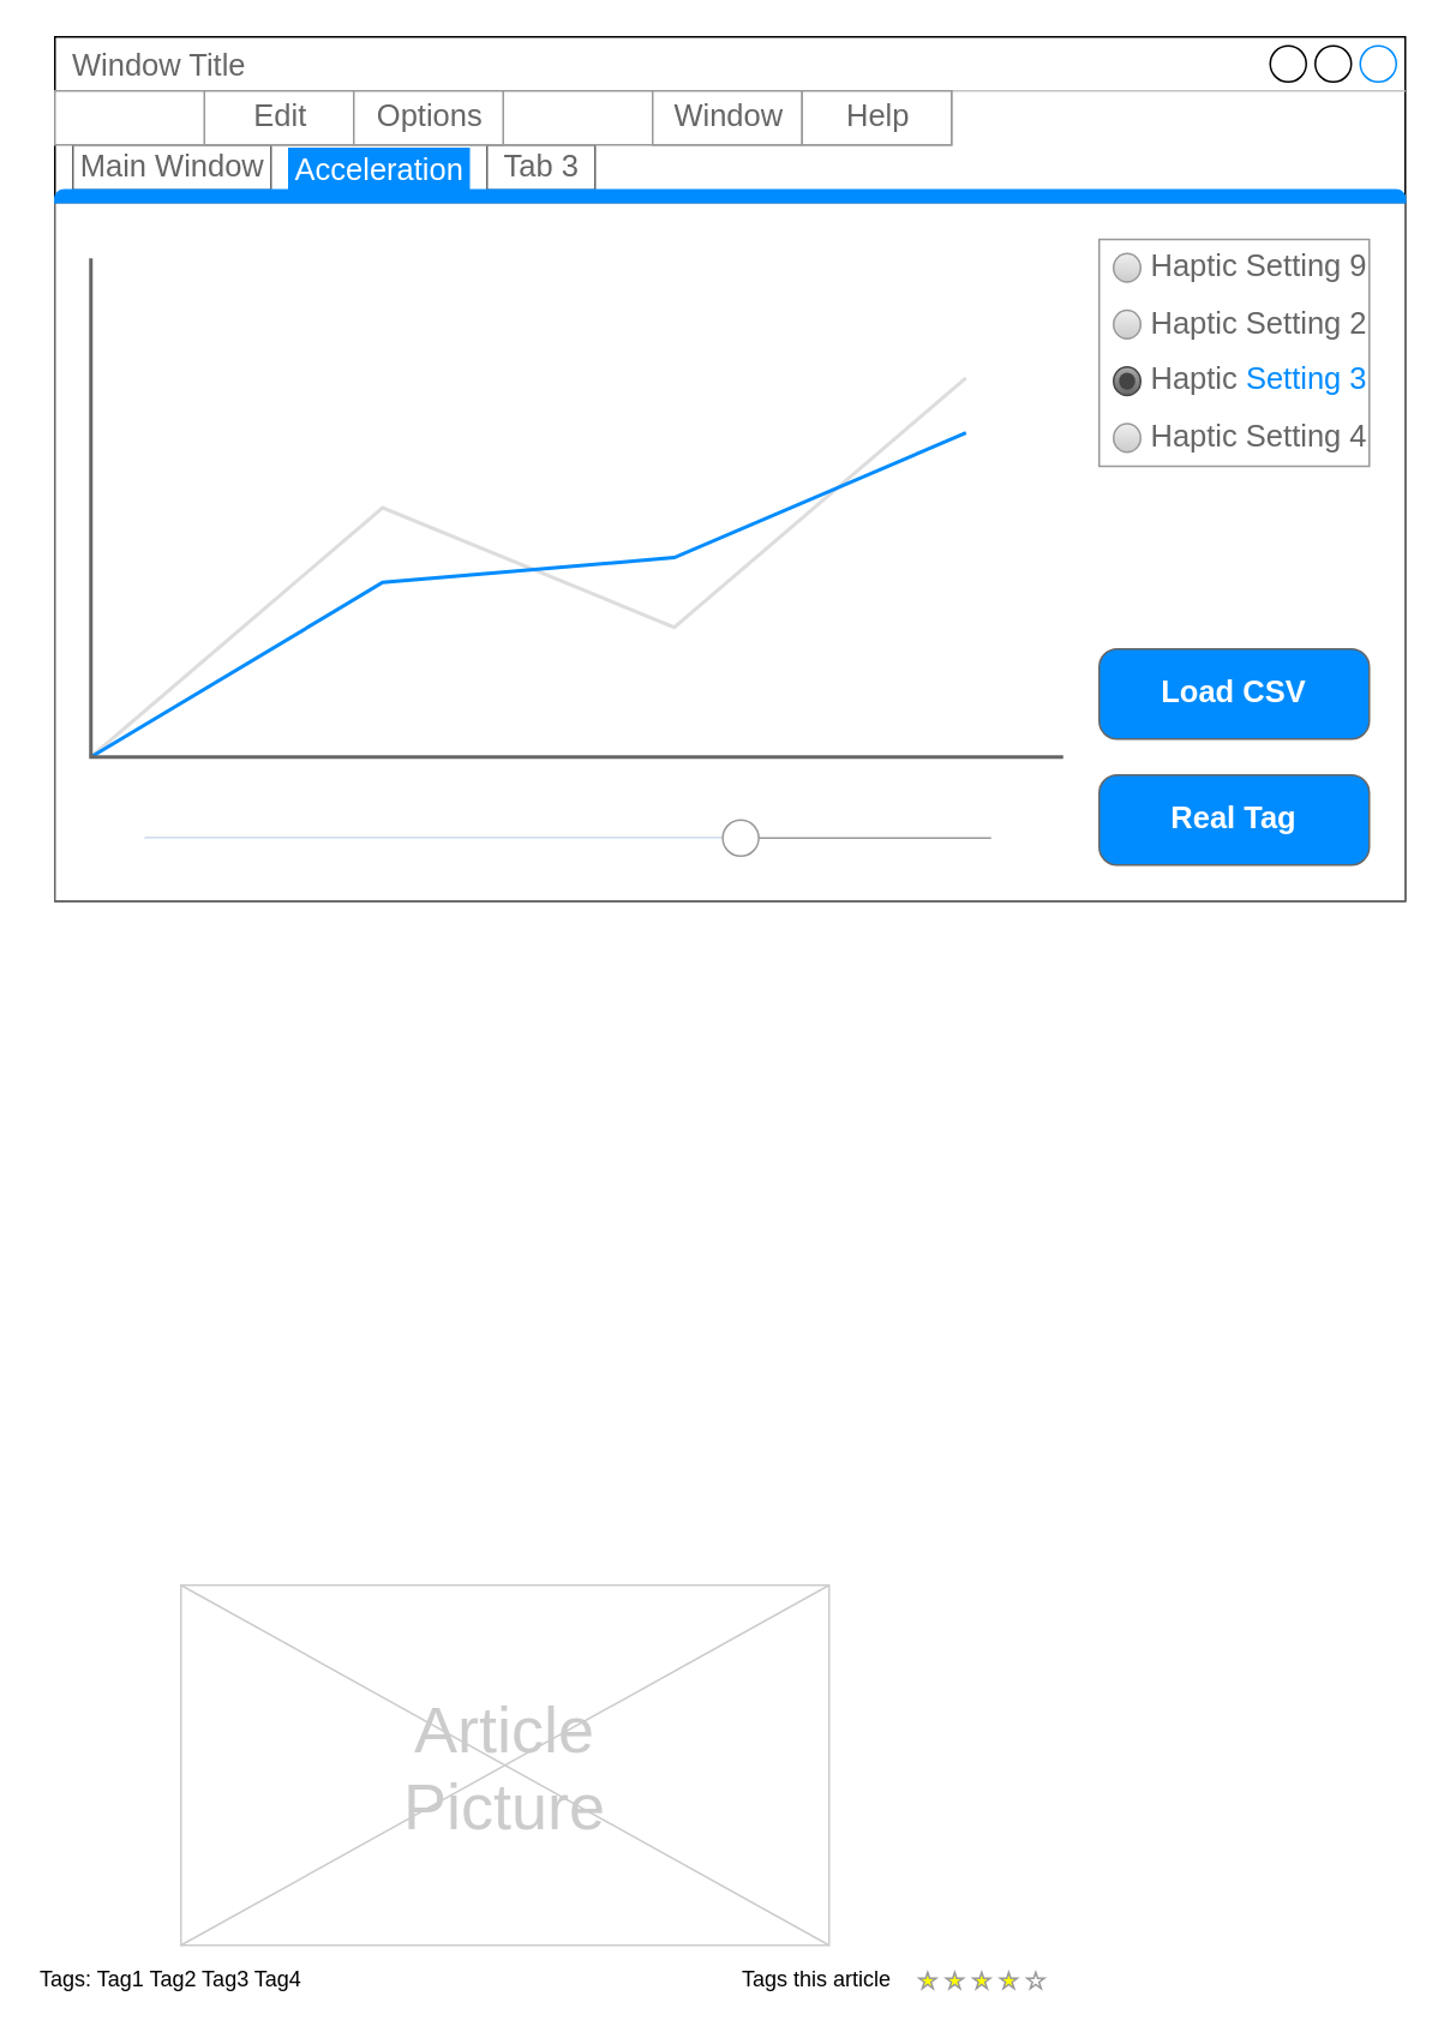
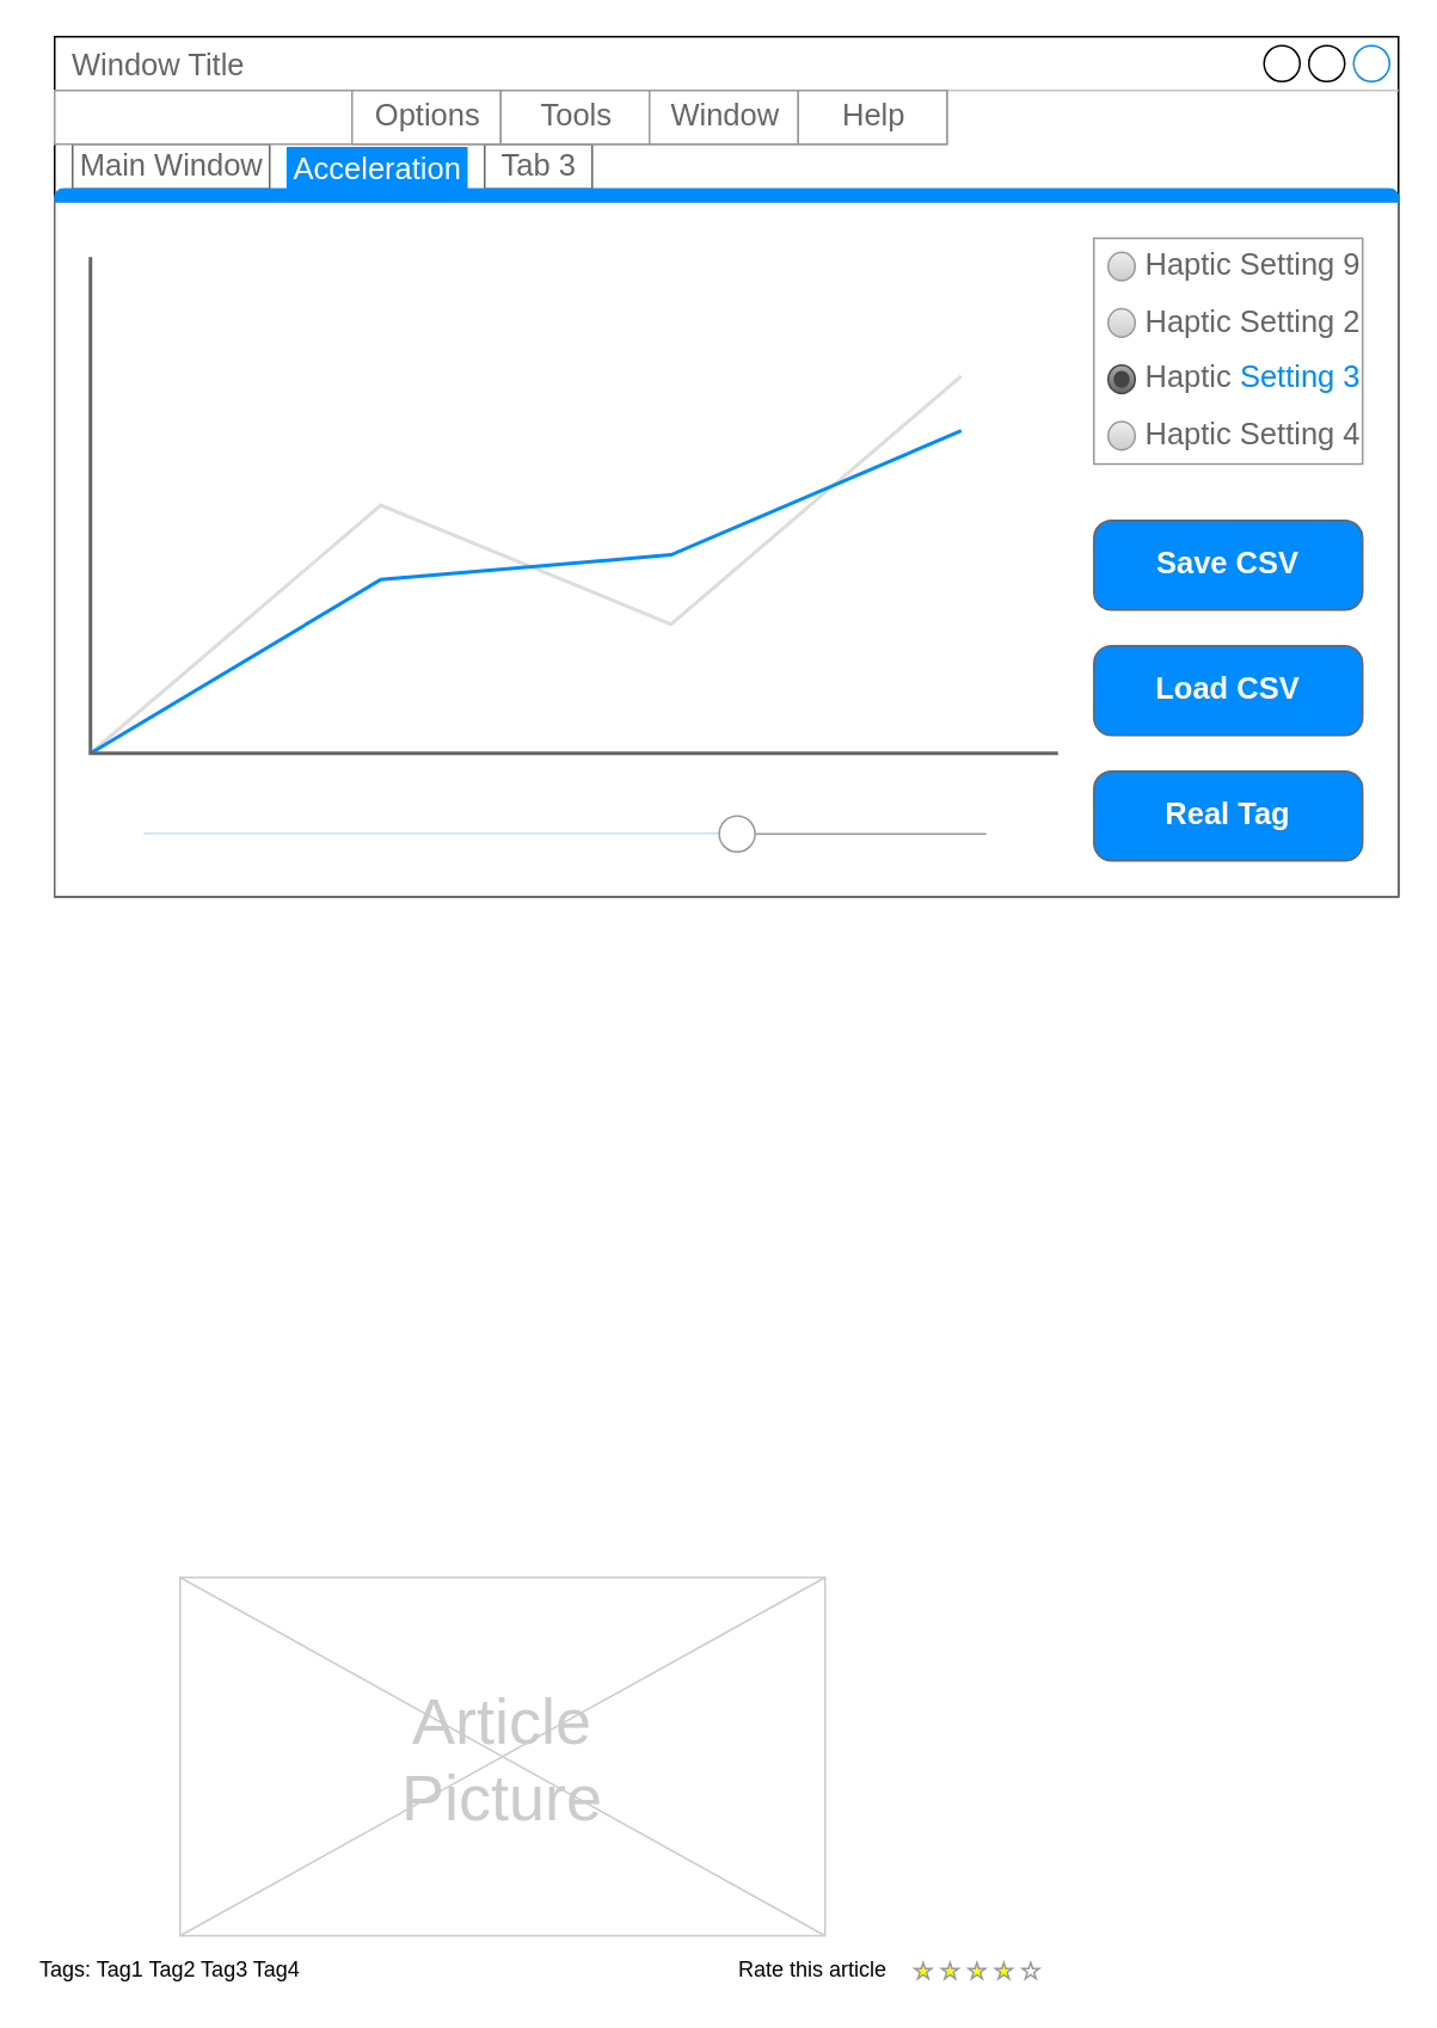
  <mxCell id="0" />
  <mxCell id="1" parent="0" />
  <mxCell id="2" value="" style="verticalLabelPosition=bottom;verticalAlign=top;strokeWidth=1;shape=mxgraph.mockup.graphics.iconGrid;strokeColor=#CCCCCC;gridSize=1,1;" parent="1" vertex="1"><mxGeometry x="100" y="880" width="360" height="200" as="geometry" /></mxCell>
  <mxCell id="3" value="Article&#10;Picture" style="text;spacingTop=-5;align=center;verticalAlign=middle;fontSize=36;fontColor=#CCCCCC" parent="1" vertex="1"><mxGeometry x="100" y="880" width="360" height="200" as="geometry" /></mxCell>
  <mxCell id="4" value="" style="verticalLabelPosition=bottom;verticalAlign=top;strokeWidth=1;shape=mxgraph.mockup.misc.rating;strokeColor=#999999;fillColor=#ffff00;emptyFillColor=#ffffff;grade=4;ratingScale=5;ratingStyle=star;" parent="1" vertex="1"><mxGeometry x="510" y="1095" width="77.5" height="10" as="geometry" /></mxCell>
- <mxCell id="5" value="Tags this article" style="text;spacingTop=-5;" parent="1" vertex="1"><mxGeometry x="410" y="1090" width="30" height="20" as="geometry" /></mxCell>
+ <mxCell id="5" value="Rate this article" style="text;spacingTop=-5;" parent="1" vertex="1"><mxGeometry x="410" y="1090" width="30" height="20" as="geometry" /></mxCell>
  <mxCell id="6" value="Tags: Tag1 Tag2 Tag3 Tag4" style="text;spacingTop=-5;" parent="1" vertex="1"><mxGeometry x="20" y="1090" width="210" height="20" as="geometry" /></mxCell>
  <mxCell id="7" value="Window Title" style="strokeWidth=1;shadow=0;dashed=0;align=center;html=1;shape=mxgraph.mockup.containers.window;align=left;verticalAlign=top;spacingLeft=8;strokeColor2=#008cff;strokeColor3=#c4c4c4;fontColor=#666666;mainText=;fontSize=17;labelBackgroundColor=none;" parent="1" vertex="1"><mxGeometry x="30" y="20" width="750" height="480" as="geometry" /></mxCell>
  <mxCell id="8" value="" style="strokeWidth=1;shadow=0;dashed=0;align=center;html=1;shape=mxgraph.mockup.containers.marginRect2;rectMarginTop=32;strokeColor=#666666;gradientColor=none;" parent="1" vertex="1"><mxGeometry x="30" y="80" width="750" height="420" as="geometry" /></mxCell>
  <mxCell id="9" value="Main Window" style="strokeColor=inherit;fillColor=inherit;gradientColor=inherit;strokeWidth=1;shadow=0;dashed=0;align=center;html=1;shape=mxgraph.mockup.containers.rrect;rSize=0;fontSize=17;fontColor=#666666;gradientColor=none;" parent="8" vertex="1"><mxGeometry width="110" height="25" relative="1" as="geometry"><mxPoint x="10" as="offset" /></mxGeometry></mxCell>
  <mxCell id="10" value="Acceleration" style="strokeWidth=1;shadow=0;dashed=0;align=center;html=1;shape=mxgraph.mockup.containers.rrect;rSize=0;fontSize=17;fontColor=#ffffff;strokeColor=#008cff;fillColor=#008cff;" parent="8" vertex="1"><mxGeometry width="100" height="25" relative="1" as="geometry"><mxPoint x="130" y="2" as="offset" /></mxGeometry></mxCell>
  <mxCell id="11" value="Tab 3" style="strokeColor=inherit;fillColor=inherit;gradientColor=inherit;strokeWidth=1;shadow=0;dashed=0;align=center;html=1;shape=mxgraph.mockup.containers.rrect;rSize=0;fontSize=17;fontColor=#666666;gradientColor=none;" parent="8" vertex="1"><mxGeometry width="60" height="25" relative="1" as="geometry"><mxPoint x="240" as="offset" /></mxGeometry></mxCell>
  <mxCell id="12" value="" style="strokeWidth=1;shadow=0;dashed=0;align=center;html=1;shape=mxgraph.mockup.containers.topButton;rSize=5;strokeColor=#008cff;fillColor=#008cff;gradientColor=none;resizeWidth=1;movable=0;deletable=1;" parent="8" vertex="1"><mxGeometry width="750" height="7" relative="1" as="geometry"><mxPoint y="25" as="offset" /></mxGeometry></mxCell>
  <mxCell id="13" value="" style="verticalLabelPosition=bottom;shadow=0;dashed=0;align=center;html=1;verticalAlign=top;strokeWidth=1;shape=mxgraph.mockup.graphics.lineChart;strokeColor=none;strokeColor2=#666666;strokeColor3=#008cff;strokeColor4=#dddddd;" parent="8" vertex="1"><mxGeometry x="20" y="63" width="540" height="277" as="geometry" /></mxCell>
  <mxCell id="14" value="" style="strokeWidth=1;shadow=0;dashed=0;align=center;html=1;shape=mxgraph.mockup.forms.rrect;rSize=0;strokeColor=#999999;fillColor=#ffffff;recursiveResize=0;" parent="8" vertex="1"><mxGeometry x="580" y="52.5" width="150" height="126" as="geometry" /></mxCell>
  <mxCell id="15" value="Haptic Setting 9" style="shape=ellipse;rSize=0;fillColor=#eeeeee;strokeColor=#999999;gradientColor=#cccccc;html=1;align=left;spacingLeft=4;fontSize=17;fontColor=#666666;labelPosition=right;" parent="14" vertex="1"><mxGeometry x="8" y="7.875" width="15" height="15.75" as="geometry" /></mxCell>
  <mxCell id="16" value="Haptic&amp;nbsp;Setting 2" style="shape=ellipse;rSize=0;fillColor=#eeeeee;strokeColor=#999999;gradientColor=#cccccc;html=1;align=left;spacingLeft=4;fontSize=17;fontColor=#666666;labelPosition=right;" parent="14" vertex="1"><mxGeometry x="8" y="39.375" width="15" height="15.75" as="geometry" /></mxCell>
  <mxCell id="17" value="&lt;span style=&quot;color: rgb(102 , 102 , 102)&quot;&gt;Haptic&amp;nbsp;&lt;/span&gt;Setting 3" style="shape=ellipse;rSize=0;fillColor=#aaaaaa;strokeColor=#444444;gradientColor=#666666;html=1;align=left;spacingLeft=4;fontSize=17;fontColor=#008cff;labelPosition=right;" parent="14" vertex="1"><mxGeometry x="8" y="70.875" width="15" height="15.75" as="geometry" /></mxCell>
  <mxCell id="18" value="" style="shape=ellipse;fillColor=#444444;strokeColor=none;html=1;" parent="17" vertex="1"><mxGeometry x="3" y="3.15" width="9" height="9.45" as="geometry" /></mxCell>
  <mxCell id="19" value="Haptic&amp;nbsp;Setting 4" style="shape=ellipse;rSize=0;fillColor=#eeeeee;strokeColor=#999999;gradientColor=#cccccc;html=1;align=left;spacingLeft=4;fontSize=17;fontColor=#666666;labelPosition=right;" parent="14" vertex="1"><mxGeometry x="8" y="102.375" width="15" height="15.75" as="geometry" /></mxCell>
  <mxCell id="20" value="" style="verticalLabelPosition=bottom;shadow=0;dashed=0;align=center;html=1;verticalAlign=top;strokeWidth=1;shape=mxgraph.mockup.forms.horSlider;strokeColor=#999999;sliderStyle=basic;sliderPos=70.851;handleStyle=circle;fillColor2=#ddeeff;" parent="8" vertex="1"><mxGeometry x="50" y="370" width="470" height="30" as="geometry" /></mxCell>
+ <mxCell id="21" value="Save CSV" style="strokeWidth=1;shadow=0;dashed=0;align=center;html=1;shape=mxgraph.mockup.buttons.button;strokeColor=#666666;fontColor=#ffffff;mainText=;buttonStyle=round;fontSize=17;fontStyle=1;fillColor=#008cff;whiteSpace=wrap;" parent="8" vertex="1"><mxGeometry x="580" y="210" width="150" height="50" as="geometry" /></mxCell>
  <mxCell id="22" value="Load CSV" style="strokeWidth=1;shadow=0;dashed=0;align=center;html=1;shape=mxgraph.mockup.buttons.button;strokeColor=#666666;fontColor=#ffffff;mainText=;buttonStyle=round;fontSize=17;fontStyle=1;fillColor=#008cff;whiteSpace=wrap;" parent="8" vertex="1"><mxGeometry x="580" y="280" width="150" height="50" as="geometry" /></mxCell>
  <mxCell id="23" value="Real Tag" style="strokeWidth=1;shadow=0;dashed=0;align=center;html=1;shape=mxgraph.mockup.buttons.button;strokeColor=#666666;fontColor=#ffffff;mainText=;buttonStyle=round;fontSize=17;fontStyle=1;fillColor=#008cff;whiteSpace=wrap;" parent="8" vertex="1"><mxGeometry x="580" y="350" width="150" height="50" as="geometry" /></mxCell>
  <mxCell id="24" value="" style="strokeWidth=1;shadow=0;dashed=0;align=center;html=1;shape=mxgraph.mockup.forms.rrect;rSize=0;strokeColor=#999999;" parent="1" vertex="1"><mxGeometry x="30" y="50" width="498" height="30" as="geometry" /></mxCell>
- <mxCell id="25" value="Edit" style="strokeColor=inherit;fillColor=inherit;gradientColor=inherit;strokeWidth=1;shadow=0;dashed=0;align=center;html=1;shape=mxgraph.mockup.forms.rrect;rSize=0;fontSize=17;fontColor=#666666;" parent="24" vertex="1"><mxGeometry x="83" width="83" height="30" as="geometry" /></mxCell>
  <mxCell id="26" value="Options" style="strokeColor=inherit;fillColor=inherit;gradientColor=inherit;strokeWidth=1;shadow=0;dashed=0;align=center;html=1;shape=mxgraph.mockup.forms.rrect;rSize=0;fontSize=17;fontColor=#666666;" parent="24" vertex="1"><mxGeometry x="166" width="83" height="30" as="geometry" /></mxCell>
+ <mxCell id="27" value="Tools" style="strokeColor=inherit;fillColor=inherit;gradientColor=inherit;strokeWidth=1;shadow=0;dashed=0;align=center;html=1;shape=mxgraph.mockup.forms.rrect;rSize=0;fontSize=17;fontColor=#666666;" parent="24" vertex="1"><mxGeometry x="249" width="83" height="30" as="geometry" /></mxCell>
  <mxCell id="28" value="Window" style="strokeColor=inherit;fillColor=inherit;gradientColor=inherit;strokeWidth=1;shadow=0;dashed=0;align=center;html=1;shape=mxgraph.mockup.forms.rrect;rSize=0;fontSize=17;fontColor=#666666;" parent="24" vertex="1"><mxGeometry x="332" width="83" height="30" as="geometry" /></mxCell>
  <mxCell id="29" value="Help" style="strokeColor=inherit;fillColor=inherit;gradientColor=inherit;strokeWidth=1;shadow=0;dashed=0;align=center;html=1;shape=mxgraph.mockup.forms.rrect;rSize=0;fontSize=17;fontColor=#666666;" parent="24" vertex="1"><mxGeometry x="415" width="83" height="30" as="geometry" /></mxCell>
